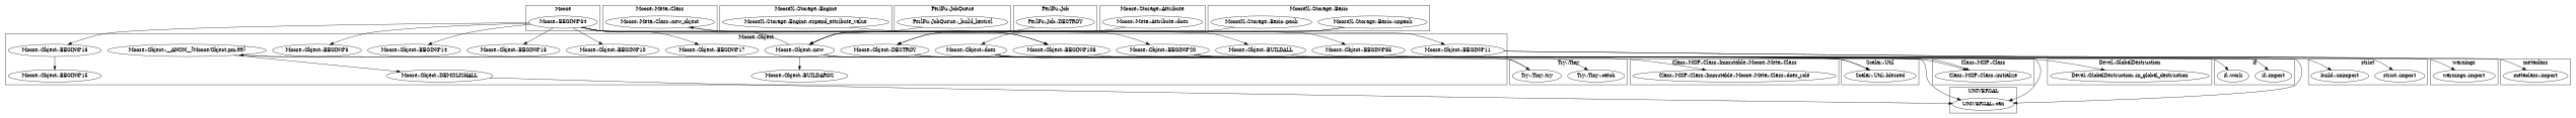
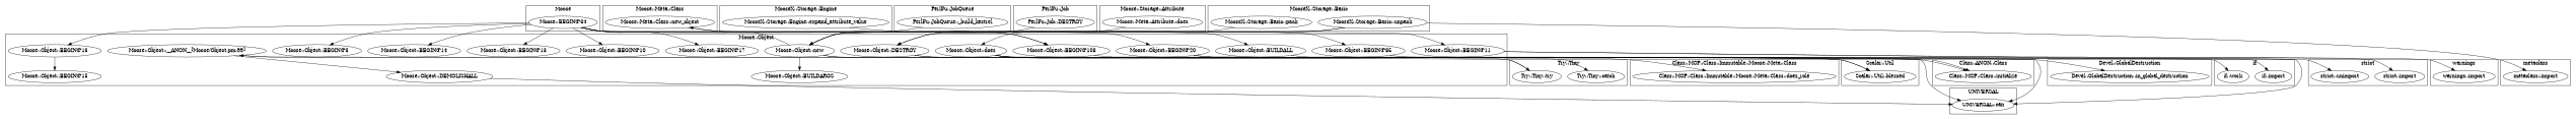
  digraph {
    "warnings::import"
    "if::import"
    "if::work"
    "Moose::BEGIN@34"
    "Class::MOP::Class::Immutable::Moose::Meta::Class::does_role"
    "Try::Tiny::catch"
    "Try::Tiny::try"
    "metaclass::import"
    "Scalar::Util::blessed"
    "UNIVERSAL::can"
    "Moose::Meta::Class::new_object"
    "MooseX::Storage::Engine::expand_attribute_value"
    "PerlFu::JobQueue::_build_kestrel"
    "PerlFu::Job::DESTROY"
    "strict::import"
-   "strict::unimport" [label="build::unimport"]
+   "strict::unimport"
    "Devel::GlobalDestruction::in_global_destruction"
    "Class::MOP::Class::initialize"
    "Moose::Object::does"
    "Moose::Object::new"
    "Moose::Object::BEGIN@108"
    "Moose::Object::__ANON__[Moose/Object.pm:99]"
    "Moose::Object::BEGIN@14"
    "Moose::Object::BEGIN@3"
    "Moose::Object::BEGIN@16"
    "Moose::Object::BUILDARGS"
    "Moose::Object::BEGIN@20"
    "Moose::Object::BUILDALL"
    "Moose::Object::BEGIN@15"
    "Moose::Object::BEGIN@17"
    "Moose::Object::DESTROY"
    "Moose::Object::BEGIN@13"
    "Moose::Object::BEGIN@85"
    "Moose::Object::BEGIN@11"
    "Moose::Object::DEMOLISHALL"
    "Moose::Object::BEGIN@10"
    "MooseX::Storage::Basic::pack"
    "MooseX::Storage::Basic::unpack"
    "Moose::Meta::Attribute::does"
    subgraph cluster_1 {
      label=warnings
      "warnings::import"
    }
    subgraph cluster_2 {
      label=if
      "if::import"
      "if::work"
    }
    subgraph cluster_3 {
      label=Moose
      "Moose::BEGIN@34"
    }
    subgraph cluster_4 {
      label="Class::MOP::Class::Immutable::Moose::Meta::Class"
      "Class::MOP::Class::Immutable::Moose::Meta::Class::does_role"
    }
    subgraph cluster_5 {
      label="Try::Tiny"
      "Try::Tiny::catch"
      "Try::Tiny::try"
    }
    subgraph cluster_6 {
      label=metaclass
      "metaclass::import"
    }
    subgraph cluster_7 {
      label="Scalar::Util"
      "Scalar::Util::blessed"
    }
    subgraph cluster_8 {
      label=UNIVERSAL
      "UNIVERSAL::can"
    }
    subgraph cluster_9 {
      label="Moose::Meta::Class"
      "Moose::Meta::Class::new_object"
    }
    subgraph cluster_10 {
      label="MooseX::Storage::Engine"
      "MooseX::Storage::Engine::expand_attribute_value"
    }
    subgraph cluster_11 {
      label="PerlFu::JobQueue"
      "PerlFu::JobQueue::_build_kestrel"
    }
    subgraph cluster_12 {
      label="PerlFu::Job"
      "PerlFu::Job::DESTROY"
    }
    subgraph cluster_13 {
      label="strict"
      "strict::import"
      "strict::unimport"
    }
    subgraph cluster_14 {
      label="Devel::GlobalDestruction"
      "Devel::GlobalDestruction::in_global_destruction"
    }
    subgraph cluster_15 {
-     label="Class::MOP::Class"
+     label="Class::ANON::Class"
      "Class::MOP::Class::initialize"
    }
    subgraph cluster_16 {
      label="Moose::Object"
      "Moose::Object::does"
      "Moose::Object::new"
      "Moose::Object::BEGIN@108"
      "Moose::Object::__ANON__[Moose/Object.pm:99]"
      "Moose::Object::BEGIN@14"
      "Moose::Object::BEGIN@3"
      "Moose::Object::BEGIN@16"
      "Moose::Object::BUILDARGS"
      "Moose::Object::BEGIN@20"
      "Moose::Object::BUILDALL"
      "Moose::Object::BEGIN@15"
      "Moose::Object::BEGIN@17"
      "Moose::Object::DESTROY"
      "Moose::Object::BEGIN@13"
      "Moose::Object::BEGIN@85"
      "Moose::Object::BEGIN@11"
      "Moose::Object::DEMOLISHALL"
      "Moose::Object::BEGIN@10"
    }
    subgraph cluster_17 {
      label="MooseX::Storage::Basic"
      "MooseX::Storage::Basic::pack"
      "MooseX::Storage::Basic::unpack"
    }
    subgraph cluster_18 {
      label="Moose::Storage::Attribute"
      "Moose::Meta::Attribute::does"
    }
    "Moose::BEGIN@34" -> "Moose::Object::BEGIN@108"
    "Moose::BEGIN@34" -> "Moose::Object::BEGIN@14"
    "Moose::BEGIN@34" -> "Moose::Object::BEGIN@3"
    "Moose::BEGIN@34" -> "Moose::Object::BEGIN@16"
    "Moose::BEGIN@34" -> "Moose::Object::BEGIN@20"
    "Moose::BEGIN@34" -> "Moose::Object::BEGIN@17"
    "Moose::BEGIN@34" -> "Moose::Object::BEGIN@13"
    "Moose::BEGIN@34" -> "Moose::Object::BEGIN@85"
    "Moose::BEGIN@34" -> "Moose::Object::BEGIN@11"
    "Moose::BEGIN@34" -> "Moose::Object::BEGIN@10"
    "Try::Tiny::try" -> "Moose::Object::__ANON__[Moose/Object.pm:99]"
    "Moose::Meta::Class::new_object" -> "Moose::Object::BUILDALL"
    "MooseX::Storage::Engine::expand_attribute_value" -> "Moose::Object::BEGIN@108"
    "PerlFu::JobQueue::_build_kestrel" -> "Moose::Object::new"
    "PerlFu::Job::DESTROY" -> "Moose::Object::DESTROY"
    "Moose::Object::does" -> "Class::MOP::Class::Immutable::Moose::Meta::Class::does_role"
    "Moose::Object::does" -> "Scalar::Util::blessed"
    "Moose::Object::does" -> "UNIVERSAL::can"
    "Moose::Object::does" -> "Class::MOP::Class::initialize"
    "Moose::Object::new" -> "Scalar::Util::blessed"
    "Moose::Object::new" -> "Moose::Meta::Class::new_object"
    "Moose::Object::new" -> "Class::MOP::Class::initialize"
    "Moose::Object::new" -> "Moose::Object::BUILDARGS"
    "Moose::Object::BEGIN@108" -> "UNIVERSAL::can"
    "Moose::Object::__ANON__[Moose/Object.pm:99]" -> "Devel::GlobalDestruction::in_global_destruction"
    "Moose::Object::__ANON__[Moose/Object.pm:99]" -> "Moose::Object::DEMOLISHALL"
    "Moose::Object::BEGIN@16" -> "Moose::Object::BEGIN@15"
    "Moose::Object::BEGIN@20" -> "if::import"
    "Moose::Object::BEGIN@20" -> "if::work"
-   "Moose::Object::BEGIN@20" -> "metaclass::import"
+   "MooseX::Storage::Basic::unpack" -> "metaclass::import"
    "Moose::Object::BUILDALL" -> "UNIVERSAL::can"
    "Moose::Object::DESTROY" -> "Try::Tiny::catch"
    "Moose::Object::DESTROY" -> "Try::Tiny::try"
    "Moose::Object::BEGIN@85" -> "strict::unimport"
    "Moose::Object::BEGIN@11" -> "warnings::import"
    "Moose::Object::BEGIN@11" -> "strict::import"
    "Moose::Object::DEMOLISHALL" -> "UNIVERSAL::can"
    "MooseX::Storage::Basic::pack" -> "Moose::Object::new"
    "MooseX::Storage::Basic::unpack" -> "Moose::Object::new"
    "MooseX::Storage::Basic::unpack" -> "Moose::Object::DESTROY"
    "Moose::Meta::Attribute::does" -> "Moose::Object::does"
  }
